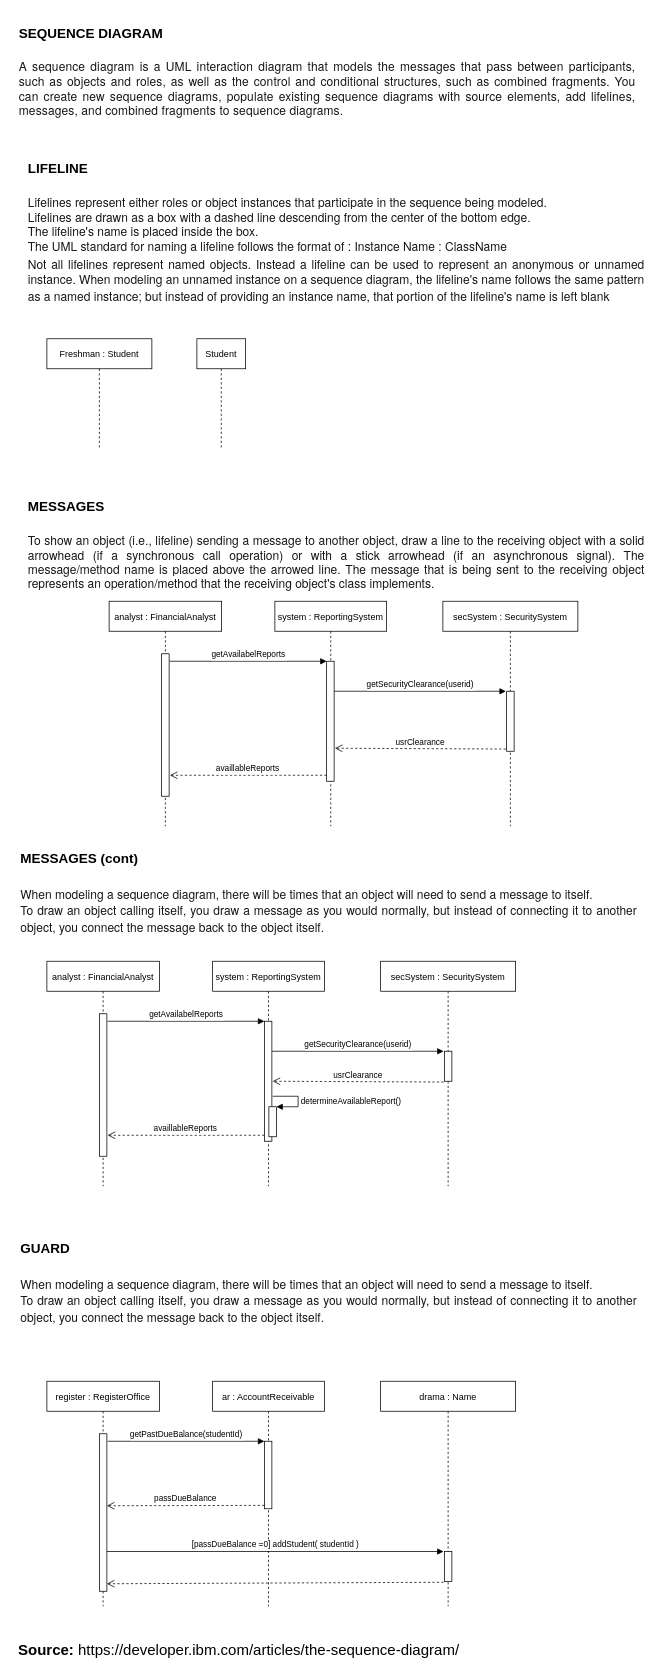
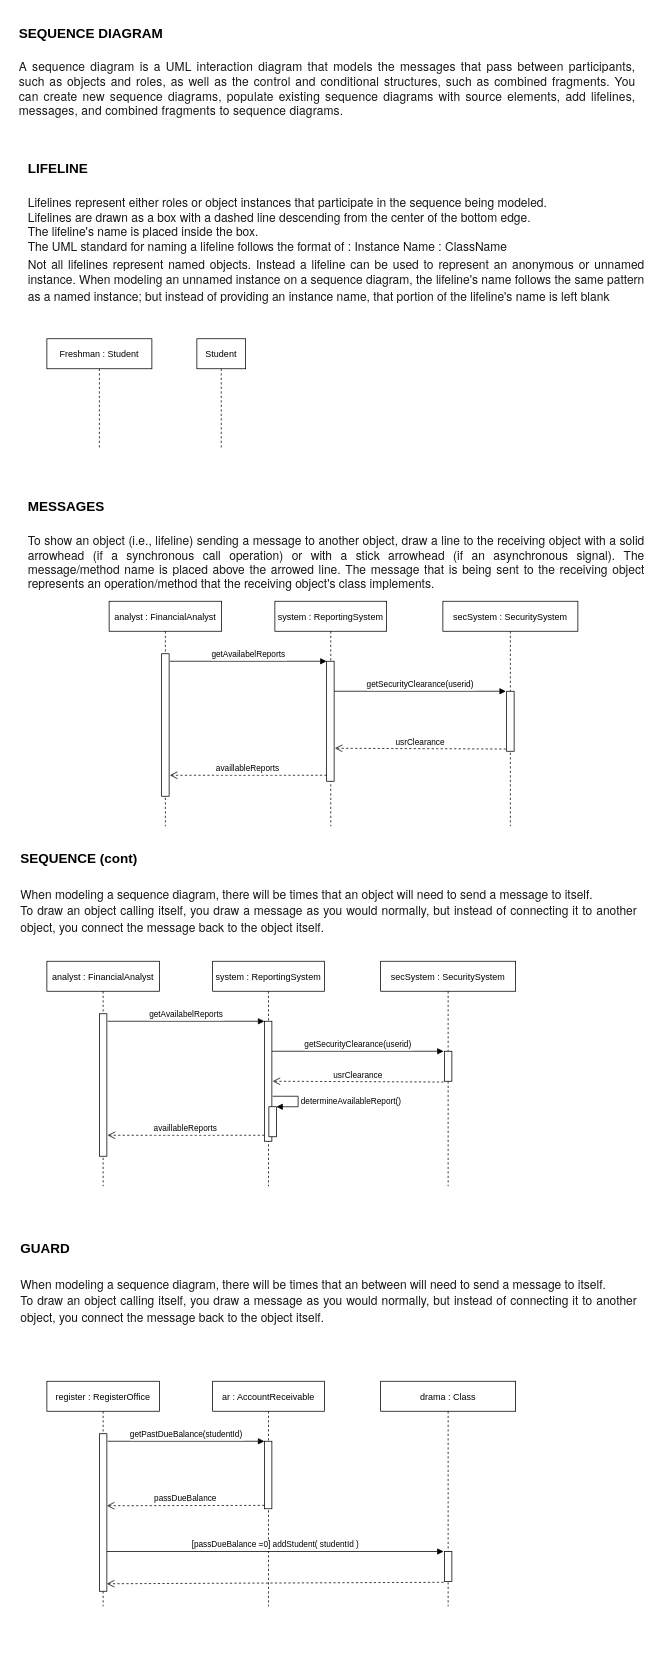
  <mxCell id="0" />
  <mxCell id="1" parent="0" />
  <mxCell id="2" value="analyst : FinancialAnalyst" style="shape=umlLifeline;perimeter=lifelinePerimeter;container=1;collapsible=0;recursiveResize=0;rounded=0;shadow=0;strokeWidth=1;" parent="1" vertex="1"><mxGeometry x="145" y="801" width="150" height="300" as="geometry" /></mxCell>
  <mxCell id="3" value="" style="points=[];perimeter=orthogonalPerimeter;rounded=0;shadow=0;strokeWidth=1;" parent="2" vertex="1"><mxGeometry x="70" y="70" width="10" height="190" as="geometry" /></mxCell>
  <mxCell id="4" value="system : ReportingSystem" style="shape=umlLifeline;perimeter=lifelinePerimeter;container=1;collapsible=0;recursiveResize=0;rounded=0;shadow=0;strokeWidth=1;" parent="1" vertex="1"><mxGeometry x="366" y="801" width="149" height="300" as="geometry" /></mxCell>
  <mxCell id="5" value="" style="points=[];perimeter=orthogonalPerimeter;rounded=0;shadow=0;strokeWidth=1;" parent="4" vertex="1"><mxGeometry x="69" y="80" width="10" height="160" as="geometry" /></mxCell>
  <mxCell id="6" value="availlableReports" style="verticalAlign=bottom;endArrow=open;dashed=1;endSize=8;exitX=0;exitY=0.95;shadow=0;strokeWidth=1;fillColor=#d5e8d4;strokeColor=#000000;" parent="1" source="5" edge="1"><mxGeometry relative="1" as="geometry"><mxPoint x="226" y="1033" as="targetPoint" /></mxGeometry></mxCell>
  <mxCell id="7" value="getAvailabelReports" style="verticalAlign=bottom;endArrow=block;entryX=0;entryY=0;shadow=0;strokeWidth=1;fillColor=#f8cecc;strokeColor=#000000;" parent="1" target="5" edge="1"><mxGeometry relative="1" as="geometry"><mxPoint x="226" y="881" as="sourcePoint" /></mxGeometry></mxCell>
  <mxCell id="8" value="usrClearance" style="verticalAlign=bottom;endArrow=open;dashed=1;endSize=8;shadow=0;strokeWidth=1;exitX=-0.1;exitY=0.963;exitDx=0;exitDy=0;exitPerimeter=0;fillColor=#d5e8d4;strokeColor=#000000;" parent="1" source="14" edge="1"><mxGeometry relative="1" as="geometry"><mxPoint x="446" y="997" as="targetPoint" /><mxPoint x="655" y="997" as="sourcePoint" /></mxGeometry></mxCell>
  <mxCell id="9" value="&lt;h4 style=&quot;text-align: justify;&quot;&gt;&lt;font style=&quot;font-size: 18px;&quot;&gt;LIFELINE&lt;/font&gt;&lt;/h4&gt;&lt;span style=&quot;color: rgb(22, 22, 22); font-family: &amp;quot;IBM Plex Sans&amp;quot;, &amp;quot;Helvetica Neue&amp;quot;, Arial, sans-serif; font-size: 16px; background-color: rgb(255, 255, 255);&quot;&gt;&lt;div style=&quot;text-align: justify;&quot;&gt;Lifelines represent either roles or object instances that participate in the sequence being modeled.&amp;nbsp;&lt;/div&gt;&lt;/span&gt;&lt;span style=&quot;color: rgb(22, 22, 22); font-family: &amp;quot;IBM Plex Sans&amp;quot;, &amp;quot;Helvetica Neue&amp;quot;, Arial, sans-serif; font-size: 16px; background-color: rgb(255, 255, 255);&quot;&gt;&lt;div style=&quot;text-align: justify;&quot;&gt;Lifelines are drawn as a box with a dashed line descending from the center of the bottom edge.&lt;/div&gt;&lt;/span&gt;&lt;span style=&quot;color: rgb(22, 22, 22); font-family: &amp;quot;IBM Plex Sans&amp;quot;, &amp;quot;Helvetica Neue&amp;quot;, Arial, sans-serif; font-size: 16px; background-color: rgb(255, 255, 255);&quot;&gt;&lt;div style=&quot;text-align: justify;&quot;&gt;The lifeline's name is placed inside the box.&lt;/div&gt;&lt;/span&gt;&lt;span style=&quot;background-color: rgb(255, 255, 255);&quot;&gt;&lt;div style=&quot;text-align: justify;&quot;&gt;&lt;span style=&quot;font-size: 16px; color: rgb(22, 22, 22); font-family: &amp;quot;IBM Plex Sans&amp;quot;, &amp;quot;Helvetica Neue&amp;quot;, Arial, sans-serif;&quot;&gt;The UML standard for naming a lifeline follows the format of : Instance Name : ClassName&lt;/span&gt;&lt;/div&gt;&lt;font face=&quot;IBM Plex Sans, Helvetica Neue, Arial, sans-serif&quot; color=&quot;#161616&quot;&gt;&lt;div style=&quot;text-align: justify;&quot;&gt;&lt;span style=&quot;font-size: 16px;&quot;&gt;Not all lifelines represent named objects. Instead a lifeline can be used to represent an anonymous or unnamed instance. When modeling an unnamed instance on a sequence diagram, the lifeline's name follows the same pattern as a named instance; but instead of providing an instance name, that portion of the lifeline's name is left blank&lt;/span&gt;&lt;/div&gt;&lt;/font&gt;&lt;div style=&quot;text-align: justify;&quot;&gt;&lt;br&gt;&lt;/div&gt;&lt;/span&gt;&lt;span style=&quot;background-color: rgb(244, 244, 244); letter-spacing: 0.32px;&quot;&gt;&lt;div style=&quot;text-align: justify;&quot;&gt;&lt;font face=&quot;IBM Plex Mono, Menlo, DejaVu Sans Mono, Bitstream Vera Sans Mono, Courier, monospace&quot; color=&quot;#161616&quot;&gt;&lt;br&gt;&lt;/font&gt;&lt;/div&gt;&lt;/span&gt;" style="text;html=1;strokeColor=none;fillColor=none;spacing=5;spacingTop=-20;whiteSpace=wrap;overflow=hidden;rounded=0;fontSize=18;" parent="1" vertex="1"><mxGeometry x="32" y="201" width="830" height="230" as="geometry" /></mxCell>
  <mxCell id="10" value="Freshman : Student" style="shape=umlLifeline;perimeter=lifelinePerimeter;container=1;collapsible=0;recursiveResize=0;rounded=0;shadow=0;strokeWidth=1;" parent="1" vertex="1"><mxGeometry x="62" y="451" width="140" height="145" as="geometry" /></mxCell>
  <mxCell id="11" value="Student" style="shape=umlLifeline;perimeter=lifelinePerimeter;container=1;collapsible=0;recursiveResize=0;rounded=0;shadow=0;strokeWidth=1;" parent="1" vertex="1"><mxGeometry x="262" y="451" width="65" height="145" as="geometry" /></mxCell>
  <mxCell id="12" value="&lt;h4 style=&quot;text-align: justify;&quot;&gt;&lt;font style=&quot;font-size: 18px;&quot;&gt;MESSAGES&lt;/font&gt;&lt;/h4&gt;&lt;span style=&quot;color: rgb(22, 22, 22); font-family: &amp;quot;IBM Plex Sans&amp;quot;, &amp;quot;Helvetica Neue&amp;quot;, Arial, sans-serif; font-size: 16px; background-color: rgb(255, 255, 255);&quot;&gt;&lt;div style=&quot;text-align: justify;&quot;&gt;&lt;span style=&quot;text-align: start;&quot;&gt;To show an object (i.e., lifeline) sending a message to another object, draw a line to the receiving object with a solid arrowhead (if a synchronous call operation) or with a stick arrowhead (if an asynchronous signal). The message/method name is placed above the arrowed line. The message that is being sent to the receiving object represents an operation/method that the receiving object's class implements.&amp;nbsp;&lt;/span&gt;&lt;br&gt;&lt;/div&gt;&lt;/span&gt;&lt;span style=&quot;background-color: rgb(255, 255, 255);&quot;&gt;&lt;div style=&quot;text-align: justify;&quot;&gt;&lt;br&gt;&lt;/div&gt;&lt;/span&gt;&lt;span style=&quot;background-color: rgb(244, 244, 244); letter-spacing: 0.32px;&quot;&gt;&lt;div style=&quot;text-align: justify;&quot;&gt;&lt;font face=&quot;IBM Plex Mono, Menlo, DejaVu Sans Mono, Bitstream Vera Sans Mono, Courier, monospace&quot; color=&quot;#161616&quot;&gt;&lt;br&gt;&lt;/font&gt;&lt;/div&gt;&lt;/span&gt;" style="text;html=1;strokeColor=none;fillColor=none;spacing=5;spacingTop=-20;whiteSpace=wrap;overflow=hidden;rounded=0;fontSize=18;" parent="1" vertex="1"><mxGeometry x="32" y="651" width="830" height="140" as="geometry" /></mxCell>
  <mxCell id="13" value="secSystem : SecuritySystem" style="shape=umlLifeline;perimeter=lifelinePerimeter;container=1;collapsible=0;recursiveResize=0;rounded=0;shadow=0;strokeWidth=1;" parent="1" vertex="1"><mxGeometry x="590" y="801" width="180" height="300" as="geometry" /></mxCell>
  <mxCell id="14" value="" style="points=[];perimeter=orthogonalPerimeter;rounded=0;shadow=0;strokeWidth=1;" parent="13" vertex="1"><mxGeometry x="85" y="120" width="10" height="80" as="geometry" /></mxCell>
  <mxCell id="15" value="getSecurityClearance(userid)" style="verticalAlign=bottom;endArrow=block;entryX=0;entryY=0;shadow=0;strokeWidth=1;exitX=1;exitY=0.25;exitDx=0;exitDy=0;exitPerimeter=0;fillColor=#f8cecc;strokeColor=#000000;" parent="1" source="5" edge="1"><mxGeometry relative="1" as="geometry"><mxPoint x="455" y="921" as="sourcePoint" /><mxPoint x="674" y="921" as="targetPoint" /></mxGeometry></mxCell>
- <mxCell id="16" value="&lt;h4 style=&quot;text-align: justify;&quot;&gt;&lt;font style=&quot;font-size: 18px;&quot;&gt;MESSAGES (cont)&lt;/font&gt;&lt;/h4&gt;&lt;span style=&quot;background-color: rgb(255, 255, 255);&quot;&gt;&lt;div style=&quot;text-align: start;&quot;&gt;&lt;font face=&quot;IBM Plex Sans, Helvetica Neue, Arial, sans-serif&quot; color=&quot;#161616&quot;&gt;&lt;span style=&quot;font-size: 16px;&quot;&gt;When modeling a sequence diagram, there will be times that an object will need to send a message to itself.&lt;/span&gt;&lt;/font&gt;&lt;br&gt;&lt;/div&gt;&lt;/span&gt;&lt;span style=&quot;background-color: rgb(255, 255, 255);&quot;&gt;&lt;div style=&quot;text-align: justify;&quot;&gt;&lt;span style=&quot;color: rgb(22, 22, 22); font-family: &amp;quot;IBM Plex Sans&amp;quot;, &amp;quot;Helvetica Neue&amp;quot;, Arial, sans-serif; font-size: 16px; text-align: start;&quot;&gt;To draw an object calling itself, you draw a message as you would normally, but instead of connecting it to another object, you connect the message back to the object itself.&lt;/span&gt;&lt;br&gt;&lt;/div&gt;&lt;/span&gt;" style="text;html=1;strokeColor=none;fillColor=none;spacing=5;spacingTop=-20;whiteSpace=wrap;overflow=hidden;rounded=0;fontSize=18;" parent="1" vertex="1"><mxGeometry x="22" y="1121" width="830" height="130" as="geometry" /></mxCell>
+ <mxCell id="16" value="&lt;h4 style=&quot;text-align: justify;&quot;&gt;&lt;font style=&quot;font-size: 18px;&quot;&gt;SEQUENCE (cont)&lt;/font&gt;&lt;/h4&gt;&lt;span style=&quot;background-color: rgb(255, 255, 255);&quot;&gt;&lt;div style=&quot;text-align: start;&quot;&gt;&lt;font face=&quot;IBM Plex Sans, Helvetica Neue, Arial, sans-serif&quot; color=&quot;#161616&quot;&gt;&lt;span style=&quot;font-size: 16px;&quot;&gt;When modeling a sequence diagram, there will be times that an object will need to send a message to itself.&lt;/span&gt;&lt;/font&gt;&lt;br&gt;&lt;/div&gt;&lt;/span&gt;&lt;span style=&quot;background-color: rgb(255, 255, 255);&quot;&gt;&lt;div style=&quot;text-align: justify;&quot;&gt;&lt;span style=&quot;color: rgb(22, 22, 22); font-family: &amp;quot;IBM Plex Sans&amp;quot;, &amp;quot;Helvetica Neue&amp;quot;, Arial, sans-serif; font-size: 16px; text-align: start;&quot;&gt;To draw an object calling itself, you draw a message as you would normally, but instead of connecting it to another object, you connect the message back to the object itself.&lt;/span&gt;&lt;br&gt;&lt;/div&gt;&lt;/span&gt;" style="text;html=1;strokeColor=none;fillColor=none;spacing=5;spacingTop=-20;whiteSpace=wrap;overflow=hidden;rounded=0;fontSize=18;" parent="1" vertex="1"><mxGeometry x="22" y="1121" width="830" height="130" as="geometry" /></mxCell>
  <mxCell id="17" value="analyst : FinancialAnalyst" style="shape=umlLifeline;perimeter=lifelinePerimeter;container=1;collapsible=0;recursiveResize=0;rounded=0;shadow=0;strokeWidth=1;" parent="1" vertex="1"><mxGeometry x="62" y="1281" width="150" height="300" as="geometry" /></mxCell>
  <mxCell id="18" value="" style="points=[];perimeter=orthogonalPerimeter;rounded=0;shadow=0;strokeWidth=1;" parent="17" vertex="1"><mxGeometry x="70" y="70" width="10" height="190" as="geometry" /></mxCell>
  <mxCell id="19" value="system : ReportingSystem" style="shape=umlLifeline;perimeter=lifelinePerimeter;container=1;collapsible=0;recursiveResize=0;rounded=0;shadow=0;strokeWidth=1;" parent="1" vertex="1"><mxGeometry x="283" y="1281" width="149" height="300" as="geometry" /></mxCell>
  <mxCell id="20" value="" style="points=[];perimeter=orthogonalPerimeter;rounded=0;shadow=0;strokeWidth=1;" parent="19" vertex="1"><mxGeometry x="69" y="80" width="10" height="160" as="geometry" /></mxCell>
  <mxCell id="21" value="" style="html=1;points=[];perimeter=orthogonalPerimeter;fontSize=18;" parent="19" vertex="1"><mxGeometry x="75" y="194" width="10" height="40" as="geometry" /></mxCell>
  <mxCell id="22" value="&lt;font style=&quot;font-size: 11px;&quot;&gt;determineAvailableReport()&lt;/font&gt;" style="edgeStyle=orthogonalEdgeStyle;html=1;align=left;spacingLeft=2;endArrow=block;rounded=0;entryX=1;entryY=0;fontSize=18;fillColor=#f8cecc;strokeColor=#000000;" parent="19" target="21" edge="1"><mxGeometry relative="1" as="geometry"><mxPoint x="80" y="180" as="sourcePoint" /><Array as="points"><mxPoint x="114" y="180" /><mxPoint x="114" y="194" /></Array></mxGeometry></mxCell>
  <mxCell id="23" value="availlableReports" style="verticalAlign=bottom;endArrow=open;dashed=1;endSize=8;exitX=0;exitY=0.95;shadow=0;strokeWidth=1;" parent="1" source="20" edge="1"><mxGeometry relative="1" as="geometry"><mxPoint x="143" y="1513" as="targetPoint" /></mxGeometry></mxCell>
  <mxCell id="24" value="getAvailabelReports" style="verticalAlign=bottom;endArrow=block;entryX=0;entryY=0;shadow=0;strokeWidth=1;" parent="1" target="20" edge="1"><mxGeometry relative="1" as="geometry"><mxPoint x="143" y="1361" as="sourcePoint" /></mxGeometry></mxCell>
  <mxCell id="25" value="usrClearance" style="verticalAlign=bottom;endArrow=open;dashed=1;endSize=8;shadow=0;strokeWidth=1;exitX=-0.1;exitY=0.963;exitDx=0;exitDy=0;exitPerimeter=0;" parent="1" edge="1"><mxGeometry relative="1" as="geometry"><mxPoint x="363" y="1441" as="targetPoint" /><mxPoint x="591" y="1442.04" as="sourcePoint" /></mxGeometry></mxCell>
  <mxCell id="26" value="secSystem : SecuritySystem" style="shape=umlLifeline;perimeter=lifelinePerimeter;container=1;collapsible=0;recursiveResize=0;rounded=0;shadow=0;strokeWidth=1;" parent="1" vertex="1"><mxGeometry x="507" y="1281" width="180" height="300" as="geometry" /></mxCell>
  <mxCell id="27" value="" style="points=[];perimeter=orthogonalPerimeter;rounded=0;shadow=0;strokeWidth=1;" parent="26" vertex="1"><mxGeometry x="85" y="120" width="10" height="40" as="geometry" /></mxCell>
  <mxCell id="28" value="getSecurityClearance(userid)" style="verticalAlign=bottom;endArrow=block;entryX=0;entryY=0;shadow=0;strokeWidth=1;exitX=1;exitY=0.25;exitDx=0;exitDy=0;exitPerimeter=0;" parent="1" source="20" edge="1"><mxGeometry relative="1" as="geometry"><mxPoint x="372" y="1401" as="sourcePoint" /><mxPoint x="591" y="1401" as="targetPoint" /></mxGeometry></mxCell>
  <mxCell id="29" value="&lt;h4 style=&quot;text-align: justify;&quot;&gt;SEQUENCE DIAGRAM&lt;/h4&gt;&lt;span style=&quot;color: rgb(22, 22, 22); font-family: &amp;quot;IBM Plex Sans&amp;quot;, &amp;quot;Helvetica Neue&amp;quot;, Arial, sans-serif; font-size: 16px; background-color: rgb(255, 255, 255);&quot;&gt;&lt;div style=&quot;text-align: justify;&quot;&gt;&lt;span style=&quot;letter-spacing: 0.16px; text-align: start;&quot;&gt;A sequence diagram is a UML interaction diagram that models the messages that pass between participants, such as objects and roles, as well as the control and conditional structures, such as combined fragments. You can create new sequence diagrams, populate existing sequence diagrams with source elements, add lifelines, messages, and combined fragments to sequence diagrams.&lt;/span&gt;&lt;br&gt;&lt;/div&gt;&lt;/span&gt;&lt;span style=&quot;background-color: rgb(255, 255, 255);&quot;&gt;&lt;div style=&quot;text-align: justify;&quot;&gt;&lt;br&gt;&lt;/div&gt;&lt;/span&gt;&lt;span style=&quot;background-color: rgb(244, 244, 244); letter-spacing: 0.32px;&quot;&gt;&lt;div style=&quot;text-align: justify;&quot;&gt;&lt;font face=&quot;IBM Plex Mono, Menlo, DejaVu Sans Mono, Bitstream Vera Sans Mono, Courier, monospace&quot; color=&quot;#161616&quot;&gt;&lt;br&gt;&lt;/font&gt;&lt;/div&gt;&lt;/span&gt;" style="text;html=1;strokeColor=none;fillColor=none;spacing=5;spacingTop=-20;whiteSpace=wrap;overflow=hidden;rounded=0;fontSize=18;" parent="1" vertex="1"><mxGeometry y="20" width="830" height="160" as="geometry" x="20" /></mxCell>
- <mxCell id="30" value="Source: &lt;span style=&quot;font-weight: normal;&quot;&gt;&lt;font style=&quot;font-size: 20px;&quot;&gt;https://developer.ibm.com/articles/the-sequence-diagram/&lt;/font&gt;&lt;/span&gt;" style="text;whiteSpace=wrap;html=1;fontStyle=1;fontSize=20;" parent="1" vertex="1"><mxGeometry x="22" y="2181" width="660" height="30" as="geometry" /></mxCell>
- <mxCell id="31" value="&lt;h4 style=&quot;text-align: justify;&quot;&gt;&lt;font style=&quot;font-size: 18px;&quot;&gt;GUARD&lt;/font&gt;&lt;/h4&gt;&lt;span style=&quot;background-color: rgb(255, 255, 255);&quot;&gt;&lt;div style=&quot;text-align: start;&quot;&gt;&lt;font face=&quot;IBM Plex Sans, Helvetica Neue, Arial, sans-serif&quot; color=&quot;#161616&quot;&gt;&lt;span style=&quot;font-size: 16px;&quot;&gt;When modeling a sequence diagram, there will be times that an object will need to send a message to itself.&lt;/span&gt;&lt;/font&gt;&lt;br&gt;&lt;/div&gt;&lt;/span&gt;&lt;span style=&quot;background-color: rgb(255, 255, 255);&quot;&gt;&lt;div style=&quot;text-align: justify;&quot;&gt;&lt;span style=&quot;color: rgb(22, 22, 22); font-family: &amp;quot;IBM Plex Sans&amp;quot;, &amp;quot;Helvetica Neue&amp;quot;, Arial, sans-serif; font-size: 16px; text-align: start;&quot;&gt;To draw an object calling itself, you draw a message as you would normally, but instead of connecting it to another object, you connect the message back to the object itself.&lt;/span&gt;&lt;br&gt;&lt;/div&gt;&lt;/span&gt;" style="text;html=1;strokeColor=none;fillColor=none;spacing=5;spacingTop=-20;whiteSpace=wrap;overflow=hidden;rounded=0;fontSize=18;" parent="1" vertex="1"><mxGeometry x="22" y="1641" width="830" height="150" as="geometry" /></mxCell>
+ <mxCell id="31" value="&lt;h4 style=&quot;text-align: justify;&quot;&gt;&lt;font style=&quot;font-size: 18px;&quot;&gt;GUARD&lt;/font&gt;&lt;/h4&gt;&lt;span style=&quot;background-color: rgb(255, 255, 255);&quot;&gt;&lt;div style=&quot;text-align: start;&quot;&gt;&lt;font face=&quot;IBM Plex Sans, Helvetica Neue, Arial, sans-serif&quot; color=&quot;#161616&quot;&gt;&lt;span style=&quot;font-size: 16px;&quot;&gt;When modeling a sequence diagram, there will be times that an between will need to send a message to itself.&lt;/span&gt;&lt;/font&gt;&lt;br&gt;&lt;/div&gt;&lt;/span&gt;&lt;span style=&quot;background-color: rgb(255, 255, 255);&quot;&gt;&lt;div style=&quot;text-align: justify;&quot;&gt;&lt;span style=&quot;color: rgb(22, 22, 22); font-family: &amp;quot;IBM Plex Sans&amp;quot;, &amp;quot;Helvetica Neue&amp;quot;, Arial, sans-serif; font-size: 16px; text-align: start;&quot;&gt;To draw an object calling itself, you draw a message as you would normally, but instead of connecting it to another object, you connect the message back to the object itself.&lt;/span&gt;&lt;br&gt;&lt;/div&gt;&lt;/span&gt;" style="text;html=1;strokeColor=none;fillColor=none;spacing=5;spacingTop=-20;whiteSpace=wrap;overflow=hidden;rounded=0;fontSize=18;" parent="1" vertex="1"><mxGeometry x="22" y="1641" width="830" height="150" as="geometry" /></mxCell>
  <mxCell id="32" value="register : RegisterOffice" style="shape=umlLifeline;perimeter=lifelinePerimeter;container=1;collapsible=0;recursiveResize=0;rounded=0;shadow=0;strokeWidth=1;" parent="1" vertex="1"><mxGeometry x="62" y="1841" width="150" height="300" as="geometry" /></mxCell>
  <mxCell id="33" value="" style="points=[];perimeter=orthogonalPerimeter;rounded=0;shadow=0;strokeWidth=1;" parent="32" vertex="1"><mxGeometry x="70" y="70" width="10" height="210" as="geometry" /></mxCell>
  <mxCell id="34" value="ar : AccountReceivable" style="shape=umlLifeline;perimeter=lifelinePerimeter;container=1;collapsible=0;recursiveResize=0;rounded=0;shadow=0;strokeWidth=1;" parent="1" vertex="1"><mxGeometry x="283" y="1841" width="149" height="300" as="geometry" /></mxCell>
  <mxCell id="35" value="" style="points=[];perimeter=orthogonalPerimeter;rounded=0;shadow=0;strokeWidth=1;" parent="34" vertex="1"><mxGeometry x="69" y="80" width="10" height="90" as="geometry" /></mxCell>
  <mxCell id="36" value="passDueBalance" style="verticalAlign=bottom;endArrow=open;dashed=1;endSize=8;exitX=0;exitY=0.95;shadow=0;strokeWidth=1;" parent="1" source="35" edge="1"><mxGeometry relative="1" as="geometry"><mxPoint x="142" y="2007" as="targetPoint" /></mxGeometry></mxCell>
  <mxCell id="37" value="getPastDueBalance(studentId)" style="verticalAlign=bottom;endArrow=block;entryX=0;entryY=0;shadow=0;strokeWidth=1;" parent="1" target="35" edge="1"><mxGeometry relative="1" as="geometry"><mxPoint x="143" y="1921" as="sourcePoint" /></mxGeometry></mxCell>
  <mxCell id="38" value="" style="verticalAlign=bottom;endArrow=open;dashed=1;endSize=8;shadow=0;strokeWidth=1;exitX=-0.1;exitY=0.963;exitDx=0;exitDy=0;exitPerimeter=0;" parent="1" edge="1"><mxGeometry relative="1" as="geometry"><mxPoint x="142" y="2111" as="targetPoint" /><mxPoint x="591" y="2109.04" as="sourcePoint" /></mxGeometry></mxCell>
- <mxCell id="39" value="drama : Name" style="shape=umlLifeline;perimeter=lifelinePerimeter;container=1;collapsible=0;recursiveResize=0;rounded=0;shadow=0;strokeWidth=1;" parent="1" vertex="1"><mxGeometry x="507" y="1841" width="180" height="300" as="geometry" /></mxCell>
+ <mxCell id="39" value="drama : Class" style="shape=umlLifeline;perimeter=lifelinePerimeter;container=1;collapsible=0;recursiveResize=0;rounded=0;shadow=0;strokeWidth=1;" parent="1" vertex="1"><mxGeometry x="507" y="1841" width="180" height="300" as="geometry" /></mxCell>
  <mxCell id="40" value="" style="points=[];perimeter=orthogonalPerimeter;rounded=0;shadow=0;strokeWidth=1;" parent="39" vertex="1"><mxGeometry x="85" y="227" width="10" height="40" as="geometry" /></mxCell>
  <mxCell id="41" value="[passDueBalance =0] addStudent( studentId )" style="verticalAlign=bottom;endArrow=block;entryX=0;entryY=0;shadow=0;strokeWidth=1;" parent="1" edge="1"><mxGeometry relative="1" as="geometry"><mxPoint x="142" y="2068" as="sourcePoint" /><mxPoint x="591" y="2068" as="targetPoint" /></mxGeometry></mxCell>
